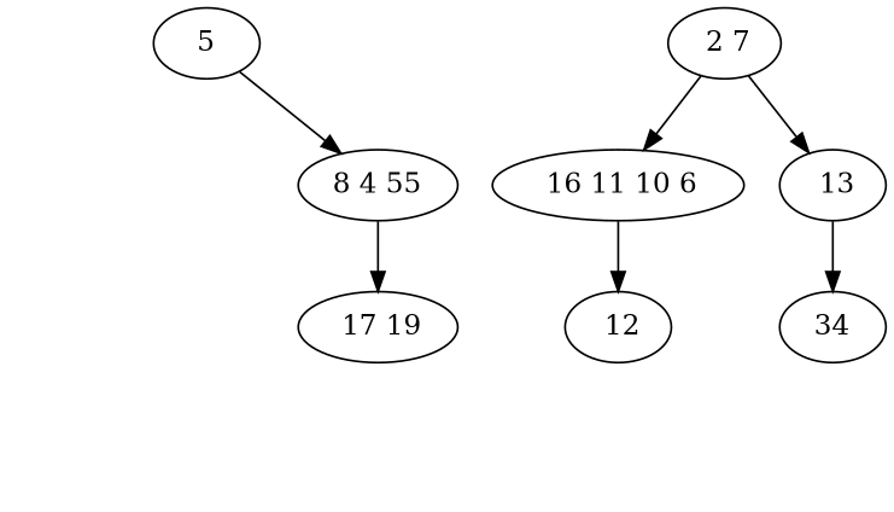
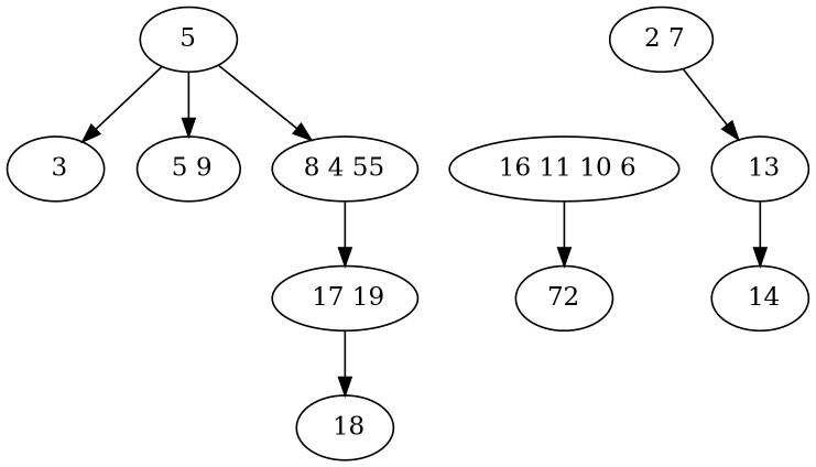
  digraph {
    n1 [label=5]
+   " 3"
+   " 5 9"
    n4 [label="8 4 55"]
    " 2 7"
    " 16 11 10 6"
    " 13"
    " 17 19"
-   " 12"
-   " 14" [label=34]
+   " 12" [label=72]
+   " 14"
+   " 18"
+   n1 -> " 3"
+   n1 -> " 5 9"
    n1 -> n4
    n4 -> " 17 19"
-   " 2 7" -> " 16 11 10 6"
    " 2 7" -> " 13"
    " 16 11 10 6" -> " 12"
    " 13" -> " 14"
+   " 17 19" -> " 18"
  }
